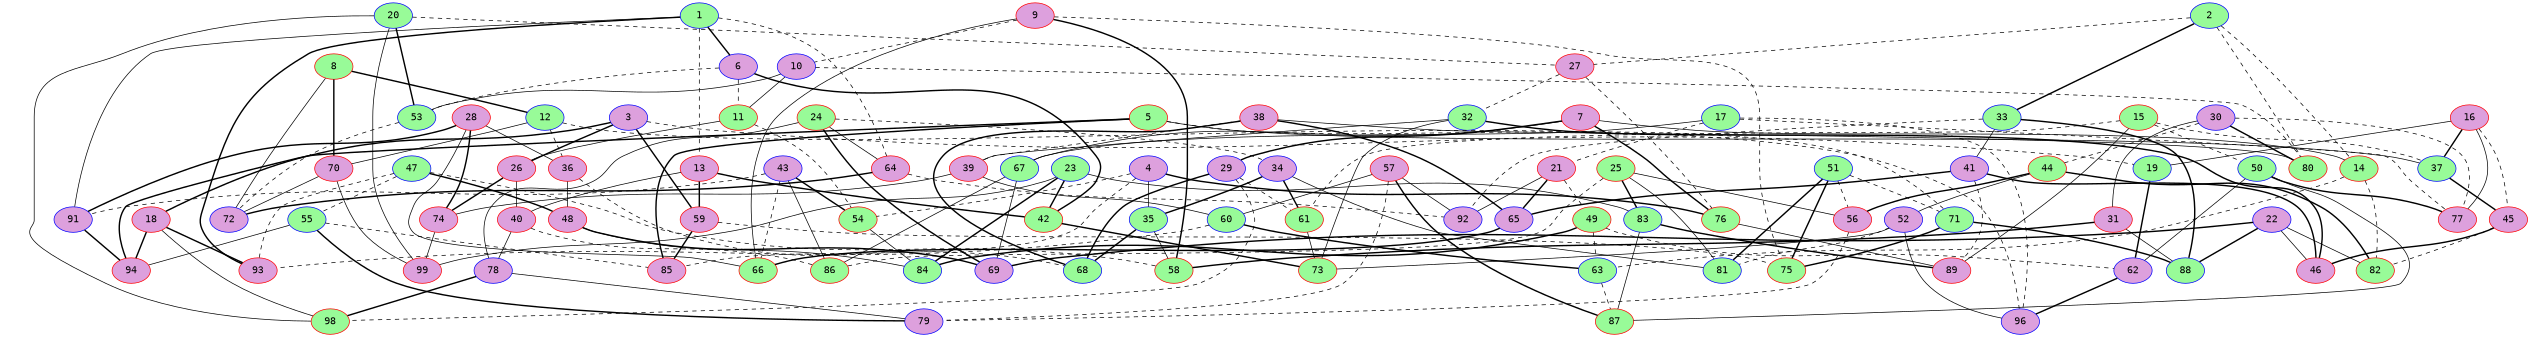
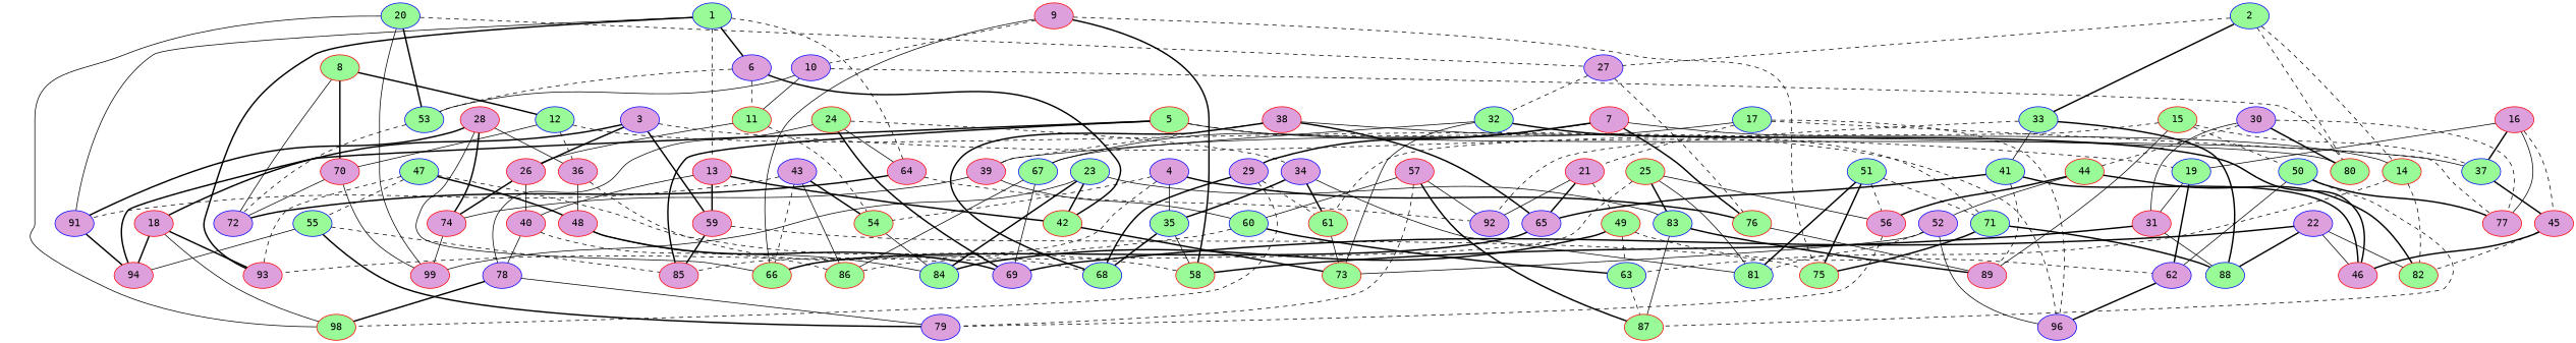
  graph {
    fontname="DejaVu Sans Mono"
    node [color=red fillcolor=plum fontname="DejaVu Sans Mono" style=filled]
    edge [fontname="DejaVu Sans Mono" style=bold]
    1 [color=blue fillcolor=palegreen]
    6 [color=blue]
    64
    91 [color=blue]
    93
    13
    11 [fillcolor=palegreen]
    42 [fillcolor=palegreen]
    53 [color=blue fillcolor=palegreen]
    72 [color=blue]
    92 [color=blue]
    94
    2 [color=blue fillcolor=palegreen]
    14 [fillcolor=palegreen]
-   27
+   27 [color=blue]
    33 [color=blue fillcolor=palegreen]
    80 [fillcolor=palegreen]
    63 [color=blue fillcolor=palegreen]
    82 [fillcolor=palegreen]
    76 [fillcolor=palegreen]
    32 [color=blue fillcolor=palegreen]
    88 [color=blue fillcolor=palegreen]
-   41 [color=blue]
+   41 [color=blue fillcolor=palegreen]
    3 [color=blue]
    18
    19 [color=blue fillcolor=palegreen]
    26
    59
    n29 [fillcolor=palegreen label=98]
    31
    62 [color=blue]
    40
    74
    85
    75 [fillcolor=palegreen]
    4 [color=blue]
    35 [color=blue fillcolor=palegreen]
    54 [fillcolor=palegreen]
    58 [fillcolor=palegreen]
    68 [color=blue fillcolor=palegreen]
    84 [color=blue fillcolor=palegreen]
    89
    5 [fillcolor=palegreen]
    37 [color=blue fillcolor=palegreen]
    71 [color=blue fillcolor=palegreen]
    45
    73 [fillcolor=palegreen]
    7
    29 [color=blue]
    67 [color=blue fillcolor=palegreen]
    61 [fillcolor=palegreen]
    69 [color=blue]
    86 [fillcolor=palegreen]
    8 [fillcolor=palegreen]
    12 [color=blue fillcolor=palegreen]
    70
    36
    96 [color=blue]
    n59 [label=99]
    10 [color=blue]
    9
    66 [fillcolor=palegreen]
    48
    78 [color=blue]
    87 [fillcolor=palegreen]
    15 [fillcolor=palegreen]
    50 [color=blue fillcolor=palegreen]
    77
    16
    46
    17 [color=blue fillcolor=palegreen]
    21
    49 [fillcolor=palegreen]
    65 [color=blue]
    20 [color=blue fillcolor=palegreen]
    22 [color=blue]
    23 [color=blue fillcolor=palegreen]
    83 [color=blue fillcolor=palegreen]
    24 [fillcolor=palegreen]
    34 [color=blue]
    81 [color=blue fillcolor=palegreen]
    79 [color=blue]
    25 [fillcolor=palegreen]
    56
    39
    28
    30 [color=blue]
    44 [fillcolor=palegreen]
    52 [color=blue]
    60 [color=blue fillcolor=palegreen]
    38
    43 [color=blue]
    47 [color=blue fillcolor=palegreen]
    55 [color=blue fillcolor=palegreen]
    51 [color=blue fillcolor=palegreen]
    57
    1 -- 6
    1 -- 64 [style=dashed]
    1 -- 91 [style=solid]
    1 -- 93
    1 -- 13 [style=dashed]
    6 -- 11 [style=dashed]
    6 -- 42
    6 -- 53 [style=dashed]
    64 -- 72
    64 -- 92 [style=dashed]
    91 -- 94
    13 -- 42
    13 -- 59
    13 -- 40 [style=solid]
    11 -- 26 [style=solid]
    11 -- 54 [style=dashed]
    42 -- 73
    53 -- 72 [style=dashed]
    2 -- 14 [style=dashed]
    2 -- 27 [style=dashed]
    2 -- 33
    2 -- 80 [style=dashed]
    14 -- 63 [style=dashed]
    14 -- 82 [style=dashed]
    27 -- 76 [style=dashed]
    27 -- 32 [style=dashed]
    33 -- 92 [style=dashed]
    33 -- 88
    33 -- 41 [style=solid]
    63 -- 87 [style=dashed]
    76 -- 89 [style=solid]
    32 -- 73 [style=solid]
    32 -- 46
    32 -- 39 [style=solid]
    41 -- 89 [style=dashed]
    41 -- 46
    41 -- 65
    3 -- 18
    3 -- 19 [style=dashed]
    3 -- 26
    3 -- 59
    18 -- 93
    18 -- 94
    18 -- n29 [style=solid]
+   19 -- 31 [style=solid]
    19 -- 62
    26 -- 40 [style=solid]
    26 -- 74
    59 -- 85
    59 -- 75 [style=dashed]
    31 -- 88 [style=solid]
    31 -- 58
    62 -- 96
    40 -- 86 [style=dashed]
    40 -- 78 [style=solid]
    74 -- n59 [style=solid]
    4 -- 76
    4 -- 85 [style=dashed]
    4 -- 35 [style=solid]
    4 -- 54 [style=dashed]
    35 -- 58 [style=solid]
    35 -- 68
    54 -- 84 [style=solid]
    5 -- 94
    5 -- 85
    5 -- 37 [style=solid]
    5 -- 71 [style=dashed]
    37 -- 45
    71 -- 88
    71 -- 75
    45 -- 82 [style=dashed]
    45 -- 46
    7 -- 14 [style=solid]
    7 -- 76
    7 -- 29
    7 -- 67 [style=solid]
    29 -- n29 [style=dashed]
    29 -- 68
    29 -- 61 [style=dashed]
    67 -- 69 [style=solid]
    67 -- 86 [style=solid]
    61 -- 73 [style=solid]
    8 -- 72 [style=solid]
    8 -- 12
    8 -- 70
    12 -- 70 [style=solid]
    12 -- 36 [style=dashed]
    12 -- 96 [style=dashed]
    70 -- 72 [style=solid]
    70 -- n59 [style=solid]
    36 -- 68 [style=dashed]
    36 -- 48 [style=solid]
    10 -- 11 [style=solid]
    10 -- 53 [style=solid]
    10 -- 80 [style=dashed]
    9 -- 75 [style=dashed]
    9 -- 58
    9 -- 10 [style=dashed]
    9 -- 66 [style=solid]
    48 -- 84 [style=solid]
    48 -- 69
    78 -- n29
    78 -- 79 [style=solid]
    15 -- 89 [style=solid]
    15 -- 37 [style=dashed]
    15 -- 61 [style=dashed]
    15 -- 50 [style=dashed]
    50 -- 62 [style=solid]
-   50 -- 87 [style=solid]
+   50 -- 87 [style=dashed]
    50 -- 77
    16 -- 19 [style=solid]
    16 -- 37
    16 -- 45 [style=dashed]
    16 -- 77 [style=solid]
    17 -- 67 [style=solid]
    17 -- 96 [style=dashed]
    17 -- 77 [style=dashed]
    17 -- 21 [style=dashed]
    21 -- 92 [style=solid]
    21 -- 49 [style=dashed]
    21 -- 65
    49 -- 63 [style=dashed]
    49 -- 62 [style=dashed]
    49 -- 84
    65 -- 66
    20 -- 53
    20 -- 27 [style=dashed]
    20 -- n29 [style=solid]
    20 -- n59 [style=solid]
    22 -- 82 [style=solid]
    22 -- 88
    22 -- 69
    22 -- 46 [style=solid]
    23 -- 42
    23 -- 84
    23 -- n59 [style=solid]
    23 -- 83 [style=solid]
    83 -- 89
    83 -- 87 [style=solid]
    24 -- 64 [style=solid]
    24 -- 69
    24 -- 78 [style=solid]
    24 -- 34 [style=dashed]
    34 -- 35
    34 -- 61
    34 -- 81 [style=solid]
    25 -- 86 [style=dashed]
    25 -- 83
    25 -- 81 [style=solid]
    25 -- 56 [style=solid]
    56 -- 79 [style=dashed]
    39 -- 74 [style=solid]
    39 -- 60 [style=solid]
    28 -- 91
    28 -- 74
    28 -- 36 [style=solid]
    28 -- 66 [style=solid]
    30 -- 80
    30 -- 31 [style=solid]
    30 -- 77 [style=dashed]
    30 -- 44 [style=dashed]
    44 -- 82
    44 -- 56
    44 -- 52 [style=solid]
    52 -- 73 [style=solid]
    52 -- 96 [style=solid]
    52 -- 81 [style=dashed]
    60 -- 93 [style=dashed]
    60 -- 63
    38 -- 80 [style=solid]
    38 -- 68
    38 -- 65
    38 -- 39 [style=dashed]
    43 -- 91 [style=dashed]
    43 -- 54
    43 -- 86 [style=solid]
    43 -- 66 [style=dashed]
    47 -- 93 [style=dashed]
    47 -- 58 [style=dashed]
    47 -- 48
    47 -- 55 [style=dashed]
    55 -- 94 [style=solid]
    55 -- 85 [style=dashed]
    55 -- 79
    51 -- 75
    51 -- 71 [style=dashed]
    51 -- 81
    51 -- 56 [style=dashed]
    57 -- 92 [style=solid]
    57 -- 87
    57 -- 79 [style=dashed]
    57 -- 60 [style=solid]
  }
